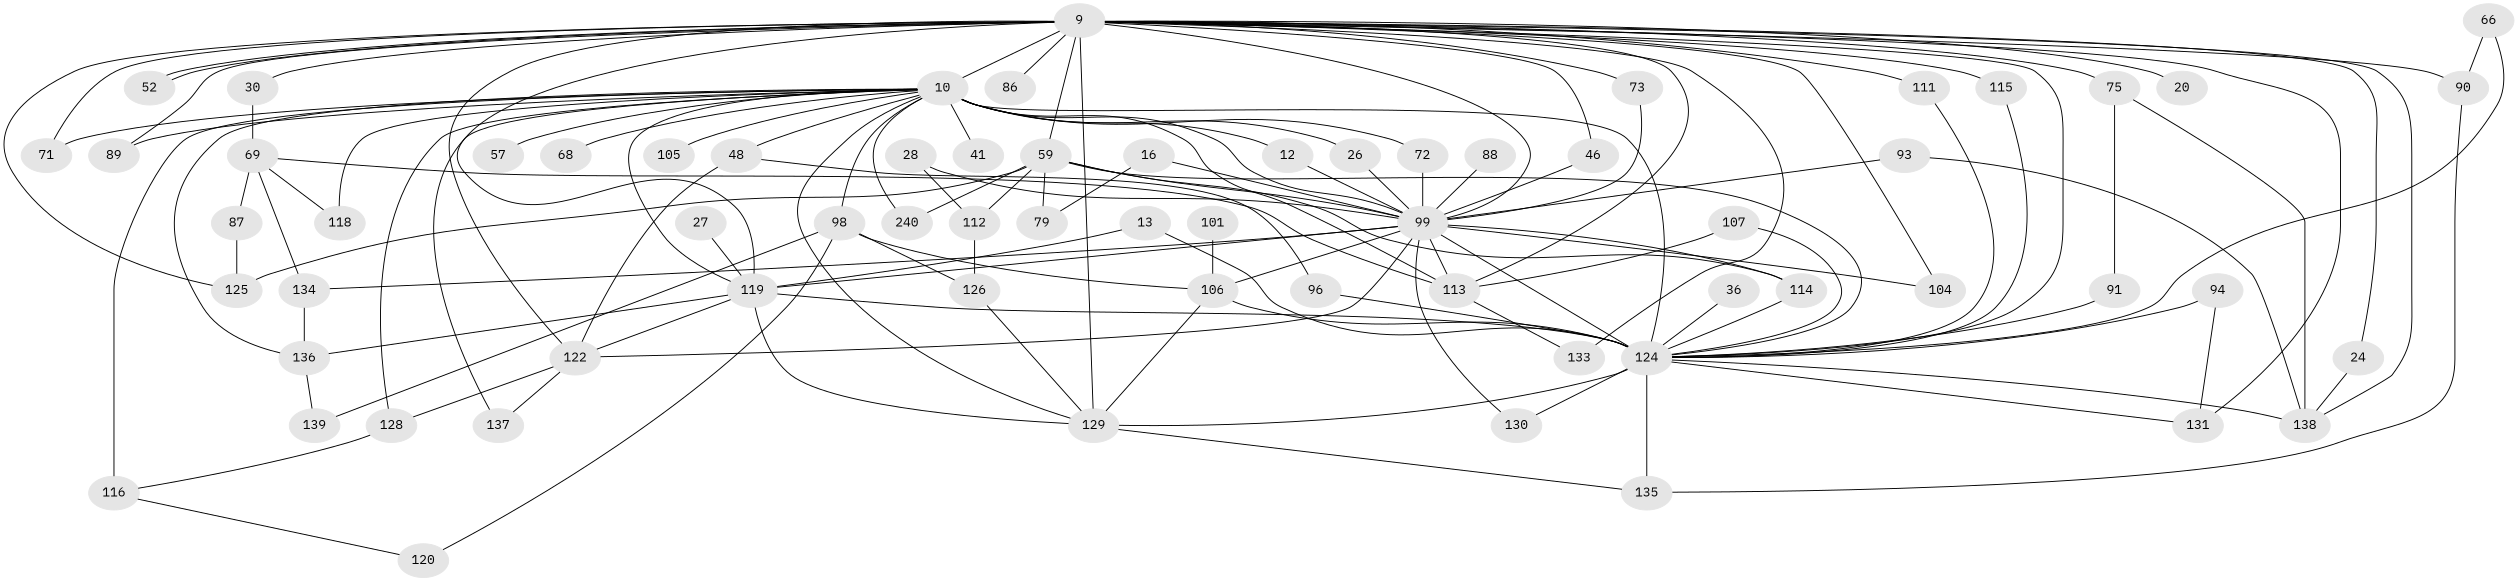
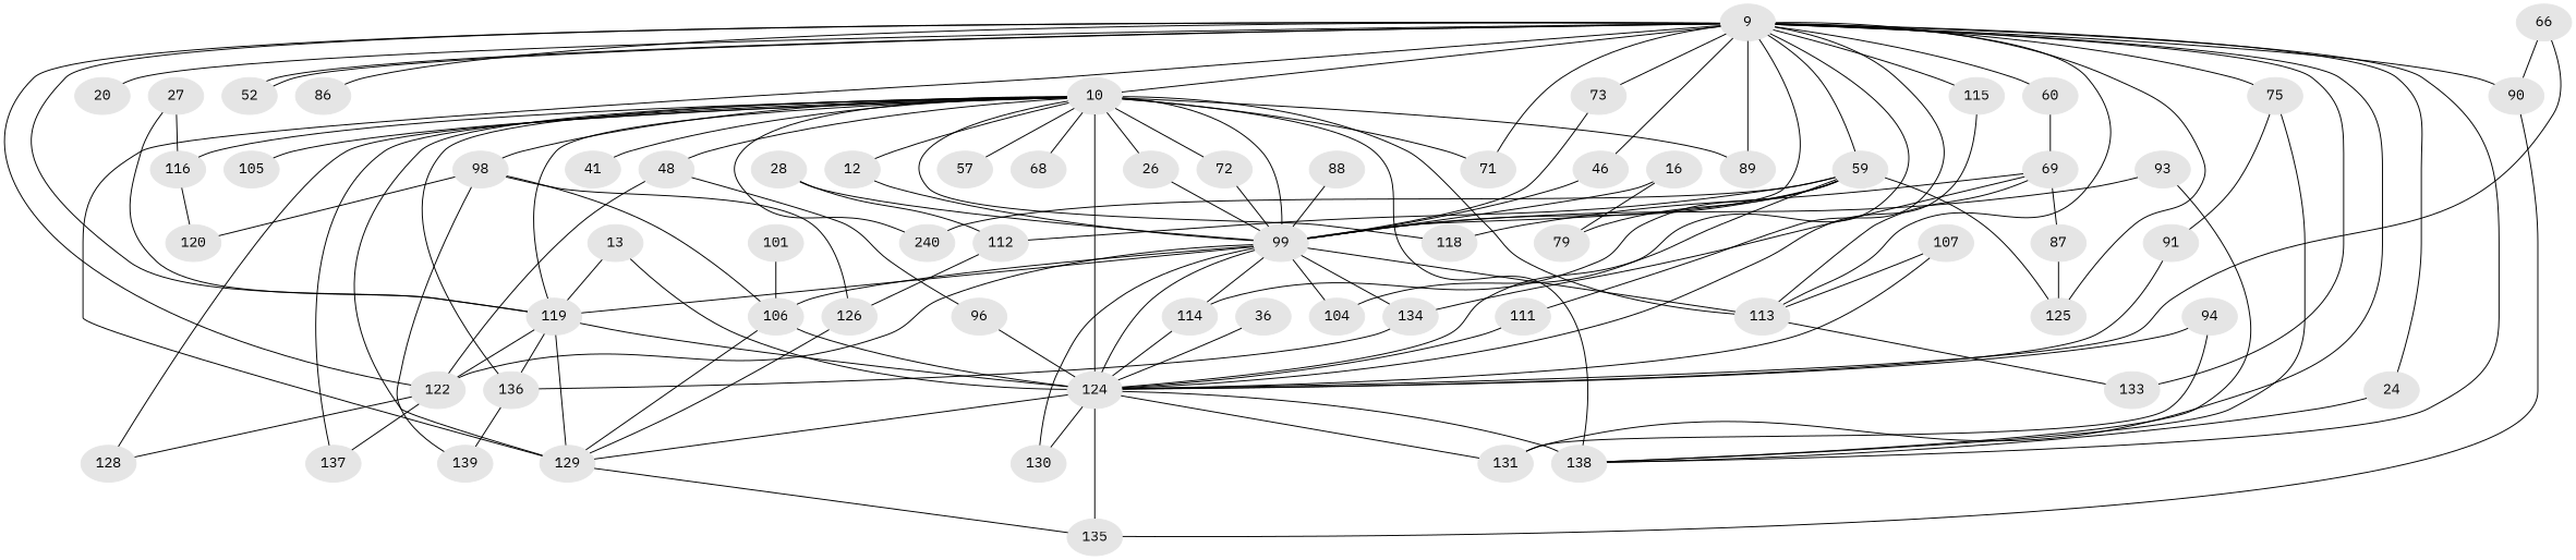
  graph {
    fontname="IBM Plex Mono"
    node [color=gray90 fontname="IBM Plex Mono" style=filled]
    edge [fontname="IBM Plex Mono"]
    9 [super="+4"]
    10 [super="+5"]
    20
    24
    46 [super="+40"]
    52
    59 [super="+33+43"]
-   60 [label=30]
+   60
    71
    73
    75 [super="+53"]
    86
    89
    90 [super="+14"]
    99 [super="+29+7"]
    104
    111
    113 [super="+108"]
    115
    119 [super="+25+95"]
    122 [super="+121"]
    124 [super="+55+123+100"]
    125 [super="+45"]
    129 [super="+82+110+39+103"]
    131 [super="+42+76+78"]
    133 [super="+19"]
    138 [super="+77+81+117"]
    12
    26
    41
    48
    57
    68
    72
    98 [super="+70"]
    105 [super="+61"]
    116 [super="+18"]
    118
    128
    136 [super="+34"]
    137
    n42 [label=240]
    79
    112
    114 [super="+23+64"]
    69
    91
    135 [super="+47"]
    134
    106 [super="+50"]
    130
    96
    120
    126
    139
    13
    16
    27
    28
    36
    87
    66
    88
    93
    94
    101
    107
    9 -- 10 [weight=6]
    9 -- 20 [weight=2]
    9 -- 24
    9 -- 46
    9 -- 52
    9 -- 52
    9 -- 59 [weight=3]
    9 -- 60 [weight=2]
    9 -- 71
    9 -- 73
    9 -- 75 [weight=3]
    9 -- 86 [weight=2]
    9 -- 89
    9 -- 90 [weight=2]
    9 -- 99 [weight=4]
    9 -- 104
    9 -- 111
    9 -- 113
    9 -- 115
    9 -- 119 [weight=6]
    9 -- 122 [weight=2]
-   9 -- 124 [weight=3]
    9 -- 125 [weight=2]
    9 -- 129 [weight=2]
    9 -- 131
    9 -- 133 [weight=2]
    9 -- 138
    10 -- 71
    10 -- 89
    10 -- 99 [weight=7]
    10 -- 113 [weight=4]
    10 -- 119 [weight=7]
    10 -- 124 [weight=9]
    10 -- 129 [weight=2]
+   10 -- 138 [weight=6]
    10 -- 12
    10 -- 26
    10 -- 41 [weight=2]
    10 -- 48 [weight=2]
    10 -- 57
    10 -- 68 [weight=2]
    10 -- 72
    10 -- 98 [weight=2]
    10 -- 105 [weight=2]
    10 -- 116 [weight=3]
    10 -- 118
    10 -- 128
    10 -- 136
    10 -- 137
    10 -- n42
    24 -- 138
    46 -- 99 [weight=2]
    59 -- 99 [weight=2]
    59 -- 124
    59 -- 125
    59 -- n42
    59 -- 79
    59 -- 112
    59 -- 114 [weight=2]
    60 -- 69
    73 -- 99
    75 -- 138
    75 -- 91
    90 -- 135
    99 -- 104
    99 -- 113 [weight=3]
    99 -- 119 [weight=6]
    99 -- 122
    99 -- 124 [weight=2]
    99 -- 114
    99 -- 134
    99 -- 106 [weight=2]
    99 -- 130
    111 -- 124
    113 -- 133
    115 -- 124
    119 -- 122 [weight=2]
    119 -- 124 [weight=3]
    119 -- 129 [weight=2]
    119 -- 136
    122 -- 128
    122 -- 137
    124 -- 129 [weight=2]
    124 -- 131
    124 -- 138
    124 -- 135
    124 -- 130
    129 -- 135
    12 -- 99
    26 -- 99
    48 -- 122
    48 -- 96
    72 -- 99
    98 -- 106
    98 -- 120
    98 -- 126
    98 -- 139
    116 -- 120
    136 -- 139
    112 -- 126
    114 -- 124 [weight=3]
    69 -- 113
    69 -- 118
    69 -- 134
    69 -- 87
    91 -- 124
    134 -- 136
    106 -- 124 [weight=2]
    106 -- 129
    96 -- 124
    126 -- 129
    13 -- 119
    13 -- 124
    16 -- 99 [weight=2]
    16 -- 79
    27 -- 119
-   128 -- 116
+   27 -- 116
    28 -- 99 [weight=2]
    28 -- 112
    36 -- 124
    87 -- 125
    66 -- 90
    66 -- 124
    88 -- 99
    93 -- 99
    93 -- 138
    94 -- 124
    94 -- 131
    101 -- 106 [weight=2]
    107 -- 113
    107 -- 124
  }
